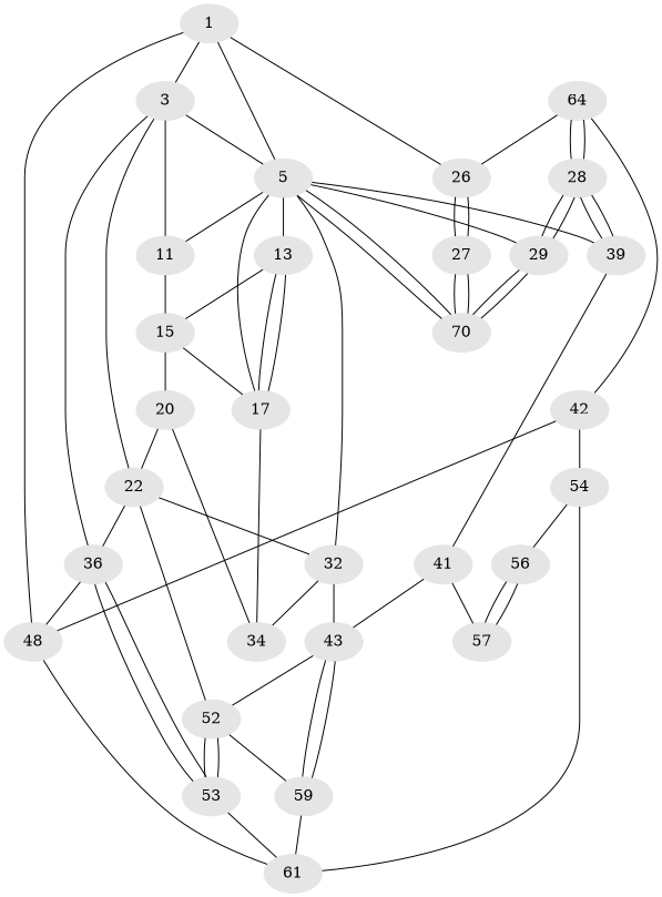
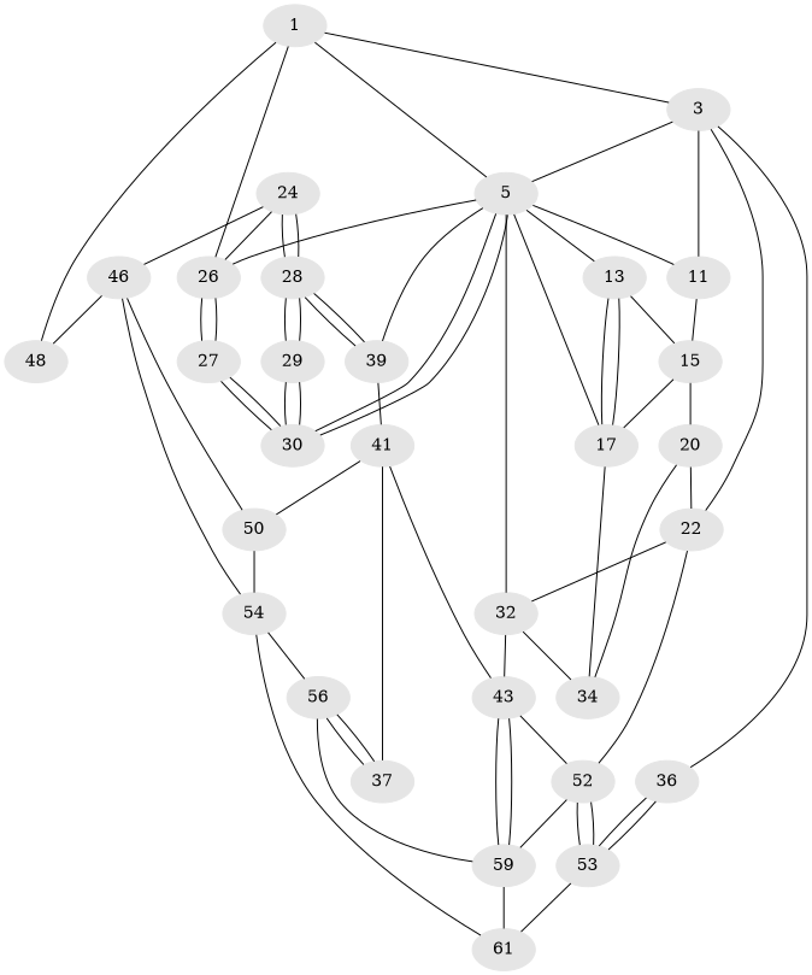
  graph {
    node [color=gray90 style=filled]
    1 [super="+2"]
    3 [super="+4+10"]
    5 [super="+6"]
    26
    48
    11
    22 [super="+38+23"]
    36
    13 [super="+14"]
    17 [super="+18"]
    29
-   30 [label=70]
+   30
    32 [super="+33"]
    39 [super="+40"]
    27
    61 [super="+62"]
    15 [super="+19+16"]
    52 [super="+58"]
    53
    34
    43 [super="+44"]
    41 [super="+42+51"]
    20 [super="+21"]
    59 [super="+60"]
-   24 [super="+25" label=64]
+   24 [super="+25"]
    28
-   46 [super="+49+47" label=42]
+   46 [super="+49+47"]
+   50
    54 [super="+55"]
-   57
+   57 [label=37]
    56
    1 -- 3
    1 -- 5
    1 -- 26
    1 -- 48
    3 -- 5
    3 -- 11
    3 -- 22
    3 -- 36
    5 -- 11
    5 -- 13 [weight=2]
    5 -- 17
-   5 -- 29
+   5 -- 26
    5 -- 30
    5 -- 30
    5 -- 32
    5 -- 39
    26 -- 27
    26 -- 27
-   48 -- 61
    11 -- 15
-   22 -- 36
    22 -- 32
    22 -- 52
-   36 -- 48
    36 -- 53
    36 -- 53
    13 -- 17
    13 -- 17
    13 -- 15
    17 -- 34
    29 -- 30
    29 -- 30
    32 -- 34
    32 -- 43 [weight=2]
    39 -- 41
    27 -- 30
    27 -- 30
    15 -- 17
    15 -- 20 [weight=2]
    52 -- 53
    52 -- 53
    52 -- 59
    53 -- 61
    43 -- 52
    43 -- 59
    43 -- 59
    41 -- 43
+   41 -- 50
    41 -- 57 [weight=2]
    20 -- 22
    20 -- 34
    59 -- 61
    24 -- 26
    24 -- 28
    24 -- 28
    24 -- 46
    28 -- 29
    28 -- 29
    28 -- 39
    28 -- 39
    46 -- 48
+   46 -- 50
    46 -- 54
+   50 -- 54
    54 -- 61
    54 -- 56
+   56 -- 59
    56 -- 57
    56 -- 57
  }
